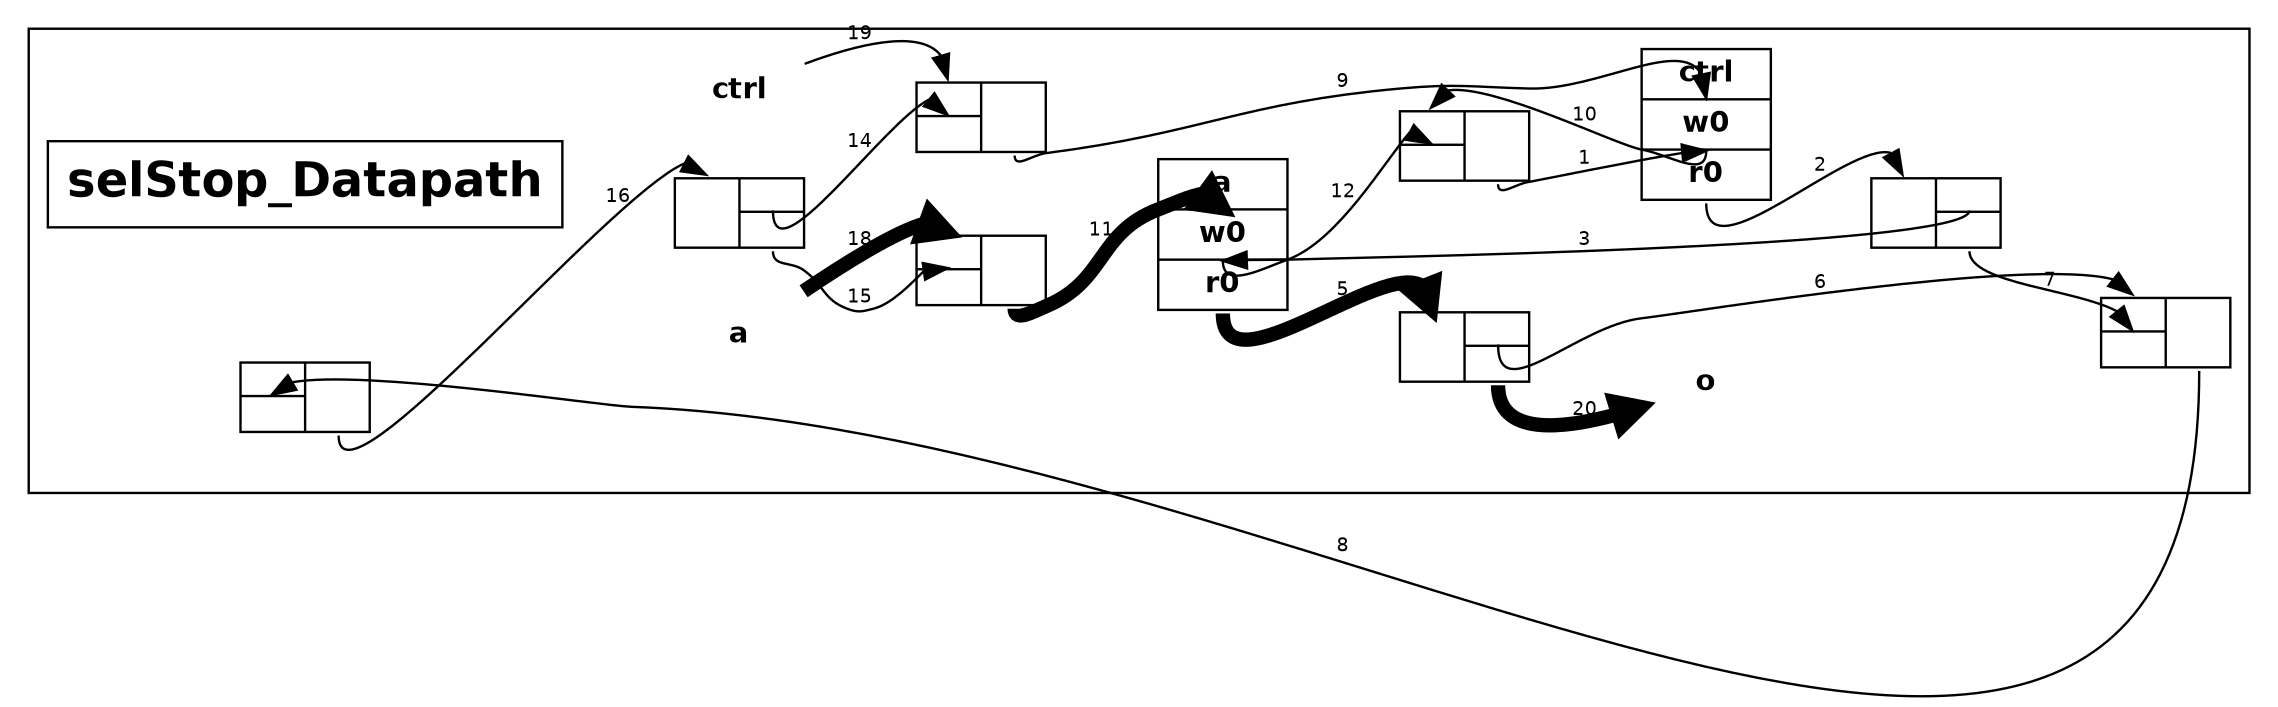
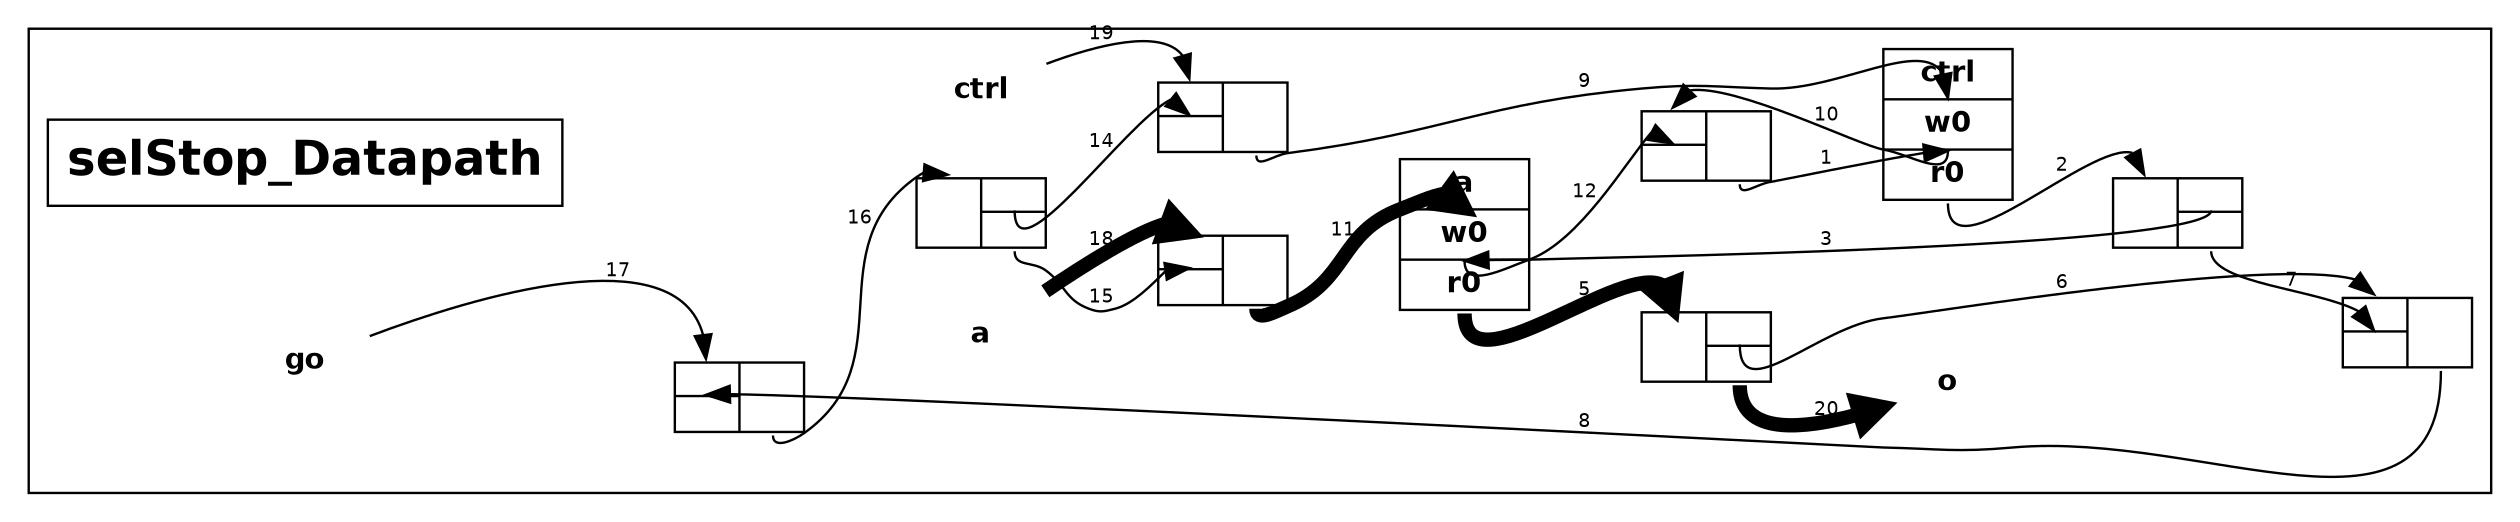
  digraph {
    rankdir=LR
    node [fontname="Helvetica-Bold" fontsize=2 shape=record nojustify=true]
    edge [arrowhead=normal fontname=Helvetica fontsize=8 headport="i0:n" labelfontname=Helvetica labelfontsize=8 penwidth=1 weight=1 tailport="o:s"]
    n1 [fontsize=20 label=selStop_Datapath shape=box nojustify=""]
+   n2 [fontsize=12 label=go portref=0 shape=none style=bold nojustify=""]
    n3 [compref=9 height=0.4 label="{{<i0>|<i1>}|{<o>}}"]
    n4 [fontsize=12 label=a portref=1 shape=none style=bold nojustify=""]
    n5 [compref=10 height=0.4 label="{{<i0>|<i1>}|{<o>}}"]
    n6 [fontsize=12 label=ctrl portref=2 shape=none style=bold nojustify=""]
    n7 [compref=11 height=0.4 label="{{<i0>|<i1>}|{<o>}}"]
    n8 [fontsize=12 label=o portref=3 shape=none style=bold nojustify=""]
    n9 [compref=2 height=0.4 label="{{<i>}|{<o0>|<o1>}}"]
    n10 [compref=3 height=0.4 label="{{<i0>|<i1>}|{<o>}}"]
    n11 [compref=5 fontsize=12 label="a|<w0>w0|<r0>r0" nojustify=""]
    n12 [compref=4 fontsize=12 label="ctrl|<w0>w0|<r0>r0" nojustify=""]
    n13 [compref=6 height=0.4 label="{{<i0>|<i1>}|{<o>}}"]
    n14 [compref=12 height=0.4 label="{{<i>}|{<o0>|<o1>}}"]
    n15 [compref=7 height=0.4 label="{{<i>}|{<o0>|<o1>}}"]
    subgraph cluster_1 {
      n1
+     n2
      n3
      n4
      n5
      n6
      n7
      n8
      n9
      n10
      n11
      n12
      n13
      n14
      n15
    }
+   n2 -> n3 [label=17 linkref=17 tailport=""]
    n3 -> n15 [headport="i:n" label=16 linkref=16]
    n4 -> n5 [label=18 linkref=18 penwidth=6 weight=6 tailport=""]
    n5 -> n11 [headport="w0:n" label=11 linkref=11 penwidth=6 weight=6]
    n6 -> n7 [label=19 linkref=19 tailport=""]
    n7 -> n12 [headport="w0:n" label=9 linkref=9]
    n9 -> n10 [headport="i1:n" label=7 linkref=7 tailport="o1:s"]
    n9 -> n11 [headport="r0:n" label=3 linkref=3 tailport="o0:s"]
    n10 -> n3 [headport="i1:n" label=8 linkref=8]
    n11 -> n13 [headport="i1:n" label=12 linkref=12 tailport="w0:s"]
    n11 -> n14 [headport="i:n" label=5 linkref=5 penwidth=6 tailport="r0:s" weight=6]
    n12 -> n9 [headport="i:n" label=2 linkref=2 tailport="r0:s"]
    n12 -> n13 [label=10 linkref=10 tailport="w0:s"]
    n13 -> n12 [headport="r0:n" label=1 linkref=1]
    n14 -> n8 [label=20 linkref=20 penwidth=6 tailport="o1:s" weight=6 headport=""]
    n14 -> n10 [label=6 linkref=6 tailport="o0:s"]
    n15 -> n5 [headport="i1:n" label=15 linkref=15 tailport="o1:s"]
    n15 -> n7 [headport="i1:n" label=14 linkref=14 tailport="o0:s"]
  }
